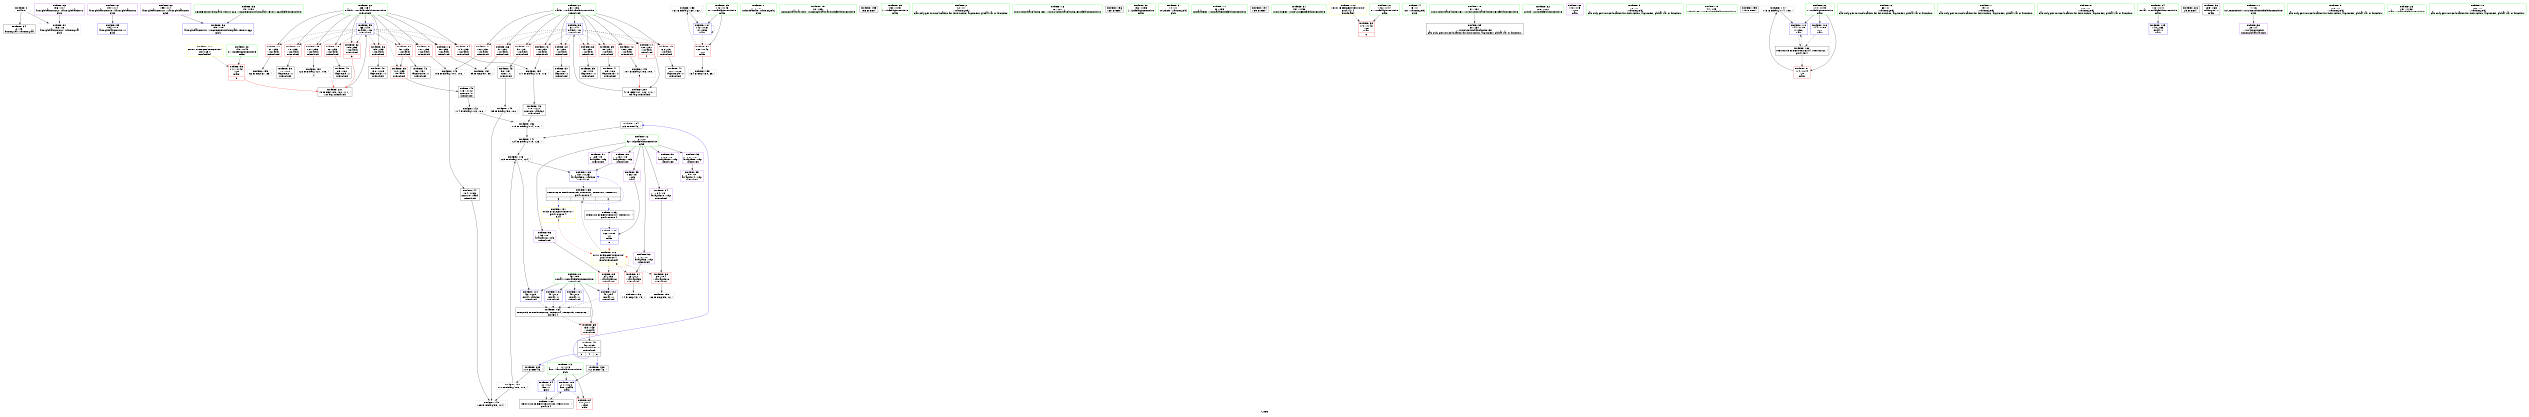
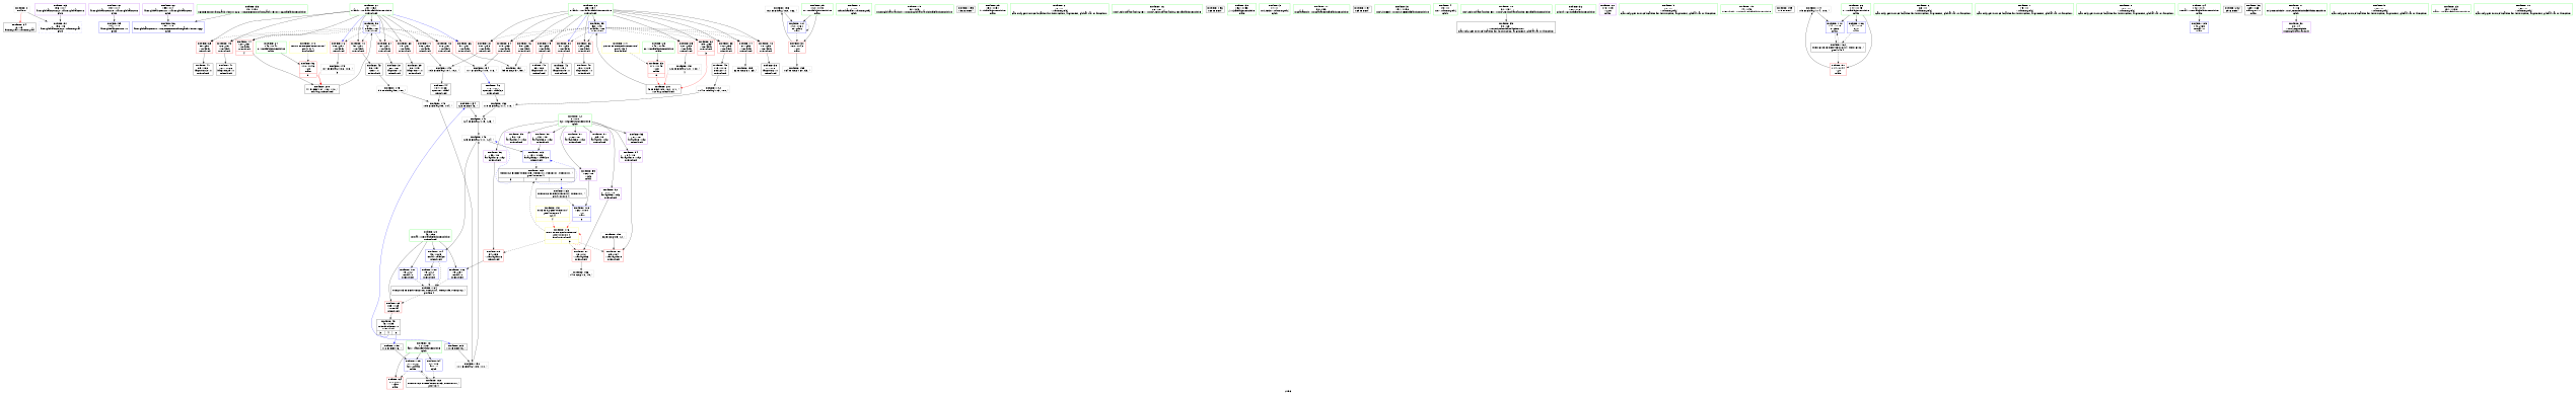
  digraph {
    label=SVFG
    node [color=green shape=record]
    edge [style=solid]
    n1 [color=grey label="{NodeID: 0\nNullPtr}"]
    n2 [color=black label="{NodeID: 34\n2\<--3\ndummyVal\<--dummyVal\n}"]
    n3 [color=blue label="{NodeID: 97\n196\<--3\nllvm.global_ctors_2\<--dummyVal\nGlob }" style=dotted]
    n4 [color=purple label="{NodeID: 61\n194\<--17\nllvm.global_ctors_0\<--llvm.global_ctors\nGlob }"]
    n5 [color=blue label="{NodeID: 95\n194\<--18\nllvm.global_ctors_0\<--\nGlob }"]
    n6 [color=purple label="{NodeID: 62\n195\<--17\nllvm.global_ctors_1\<--llvm.global_ctors\nGlob }"]
    n7 [color=blue label="{NodeID: 96\n195\<--19\nllvm.global_ctors_1\<--_GLOBAL__sub_I_yash.15_0_1.cpp\nGlob }"]
    n8 [color=purple label="{NodeID: 63\n196\<--17\nllvm.global_ctors_2\<--llvm.global_ctors\nGlob }"]
    n9 [color=black label="{NodeID: 194\n123 = PHI(46, )\n}"]
    n10 [color=grey label="{NodeID: 147\n124 = Binary(119, 123, )\n}"]
    n11 [color=grey label="{NodeID: 146\n125 = Binary(111, 124, )\n}"]
    n12 [color=blue label="{NodeID: 103\n131\<--125\narrayidx32\<--add28\n_Z5solveii\n}"]
    n13 [color=blue label="{NodeID: 104\n49\<--125\nretval\<--add28\n_Z5solveii\n}"]
    n14 [label="{NodeID: 28\n148\<--149\nm\<--m_field_insensitive\nmain\n}"]
    n15 [color=red label="{NodeID: 93\n171\<--148\n\<--m\nmain\n|{<s0>8}}"]
    n16 [color=black label="{NodeID: 201\n48 = PHI(109, 122, 171, )\n1st arg _Z5solveii }"]
    n17 [color=blue label="{NodeID: 99\n53\<--48\nm.addr\<--m\n_Z5solveii\n}"]
    n18 [color=black label="{NodeID: 42\n92\<--91\nidxprom15\<--\n_Z5solveii\n}"]
    n19 [color=purple label="{NodeID: 56\n93\<--8\narrayidx16\<--dp\n_Z5solveii\n}"]
    n20 [color=red label="{NodeID: 89\n94\<--93\n\<--arrayidx16\n_Z5solveii\n}"]
    n21 [color=blue label="{NodeID: 102\n49\<--94\nretval\<--\n_Z5solveii\n}"]
    n22 [color=black label="{NodeID: 164\nMR_2V_3 = PHI(MR_2V_6, MR_2V_4, MR_2V_5, MR_2V_2, )\npts\{50 \}\n}"]
    n23 [color=grey label="{NodeID: 153\n161 = Binary(160, 162, )\n}"]
    n24 [color=blue label="{NodeID: 107\n142\<--161\ntt\<--dec\nmain\n}"]
    n25 [color=red label="{NodeID: 90\n160\<--142\n\<--tt\nmain\n}"]
    n26 [color=grey label="{NodeID: 159\n164 = cmp(160, 63, )\n}"]
    n27 [color=red label="{NodeID: 70\n97\<--51\n\<--n.addr\n_Z5solveii\n}"]
    n28 [color=black label="{NodeID: 43\n98\<--97\nconv\<--\n_Z5solveii\n}"]
    n29 [color=grey label="{NodeID: 145\n99 = Binary(98, 100, )\n}"]
    n30 [color=grey label="{NodeID: 148\n105 = Binary(99, 104, )\n}"]
    n31 [color=red label="{NodeID: 84\n115\<--53\n\<--m.addr\n_Z5solveii\n}"]
    n32 [color=grey label="{NodeID: 154\n117 = Binary(115, 116, )\n}"]
    n33 [color=black label="{NodeID: 46\n118\<--117\nconv23\<--add22\n_Z5solveii\n}"]
    n34 [color=grey label="{NodeID: 152\n119 = Binary(114, 118, )\n}"]
    n35 [label="{NodeID: 1\n7\<--1\n__dso_handle\<--dummyObj\nGlob }"]
    n36 [color=blue label="{NodeID: 98\n51\<--47\nn.addr\<--n\n_Z5solveii\n}"]
    n37 [color=red label="{NodeID: 66\n57\<--51\n\<--n.addr\n_Z5solveii\n}"]
    n38 [color=red label="{NodeID: 67\n67\<--51\n\<--n.addr\n_Z5solveii\n}"]
    n39 [color=red label="{NodeID: 68\n79\<--51\n\<--n.addr\n_Z5solveii\n}"]
    n40 [color=red label="{NodeID: 69\n88\<--51\n\<--n.addr\n_Z5solveii\n}"]
    n41 [color=red label="{NodeID: 71\n102\<--51\n\<--n.addr\n_Z5solveii\n}"]
    n42 [color=red label="{NodeID: 72\n106\<--51\n\<--n.addr\n_Z5solveii\n}"]
    n43 [color=red label="{NodeID: 73\n116\<--51\n\<--n.addr\n_Z5solveii\n}"]
    n44 [color=red label="{NodeID: 74\n120\<--51\n\<--n.addr\n_Z5solveii\n|{<s0>4}}"]
    n45 [color=red label="{NodeID: 75\n126\<--51\n\<--n.addr\n_Z5solveii\n}"]
    n46 [color=grey label="{NodeID: 157\n59 = cmp(57, 58, )\n}"]
    n47 [color=black label="{NodeID: 37\n68\<--67\nidxprom\<--\n_Z5solveii\n}"]
    n48 [color=black label="{NodeID: 39\n80\<--79\nidxprom7\<--\n_Z5solveii\n}"]
    n49 [color=black label="{NodeID: 41\n89\<--88\nidxprom13\<--\n_Z5solveii\n}"]
    n50 [color=grey label="{NodeID: 143\n103 = Binary(101, 102, )\n}"]
    n51 [color=grey label="{NodeID: 149\n107 = Binary(106, 108, )\n|{<s0>3}}"]
    n52 [color=black label="{NodeID: 200\n47 = PHI(107, 120, 170, )\n0th arg _Z5solveii }"]
    n53 [color=black label="{NodeID: 47\n127\<--126\nidxprom29\<--\n_Z5solveii\n}"]
    n54 [color=black label="{NodeID: 44\n104\<--103\nconv18\<--add\n_Z5solveii\n}"]
    n55 [label="{NodeID: 15\n22\<--23\n__cxx_global_var_init\<--__cxx_global_var_init_field_insensitive\n}"]
    n56 [color=black label="{NodeID: 195\n156 = PHI()\n}"]
    n57 [label="{NodeID: 29\n150\<--151\ni\<--i_field_insensitive\nmain\n}"]
    n58 [color=grey label="{NodeID: 150\n111 = Binary(105, 110, )\n}"]
    n59 [color=purple label="{NodeID: 57\n128\<--8\narrayidx30\<--dp\n_Z5solveii\n}"]
    n60 [color=red label="{NodeID: 85\n121\<--53\n\<--m.addr\n_Z5solveii\n}"]
    n61 [color=grey label="{NodeID: 151\n122 = Binary(121, 108, )\n|{<s0>4}}"]
    n62 [label="{NodeID: 2\n12\<--1\n\<--dummyObj\nCan only get source location for instruction, argument, global var or function.}"]
    n63 [color=red label="{NodeID: 76\n58\<--53\n\<--m.addr\n_Z5solveii\n}"]
    n64 [color=red label="{NodeID: 77\n61\<--53\n\<--m.addr\n_Z5solveii\n}"]
    n65 [color=red label="{NodeID: 78\n70\<--53\n\<--m.addr\n_Z5solveii\n}"]
    n66 [color=red label="{NodeID: 79\n82\<--53\n\<--m.addr\n_Z5solveii\n}"]
    n67 [color=red label="{NodeID: 80\n91\<--53\n\<--m.addr\n_Z5solveii\n}"]
    n68 [color=red label="{NodeID: 81\n101\<--53\n\<--m.addr\n_Z5solveii\n}"]
    n69 [color=red label="{NodeID: 82\n109\<--53\n\<--m.addr\n_Z5solveii\n|{<s0>3}}"]
    n70 [color=red label="{NodeID: 83\n112\<--53\n\<--m.addr\n_Z5solveii\n}"]
    n71 [color=red label="{NodeID: 86\n129\<--53\n\<--m.addr\n_Z5solveii\n}"]
    n72 [color=grey label="{NodeID: 155\n62 = cmp(61, 63, )\n}"]
    n73 [color=black label="{NodeID: 38\n71\<--70\nidxprom2\<--\n_Z5solveii\n}"]
    n74 [color=black label="{NodeID: 40\n83\<--82\nidxprom9\<--\n_Z5solveii\n}"]
    n75 [color=black label="{NodeID: 45\n113\<--112\nconv20\<--\n_Z5solveii\n}"]
    n76 [color=black label="{NodeID: 48\n130\<--129\nidxprom31\<--\n_Z5solveii\n}"]
    n77 [color=grey label="{NodeID: 142\n114 = Binary(113, 100, )\n}"]
    n78 [label="{NodeID: 16\n26\<--27\n_ZNSt8ios_base4InitC1Ev\<--_ZNSt8ios_base4InitC1Ev_field_insensitive\n}"]
    n79 [color=black label="{NodeID: 196\n168 = PHI()\n}"]
    n80 [label="{NodeID: 30\n152\<--153\nj\<--j_field_insensitive\nmain\n}"]
    n81 [color=purple label="{NodeID: 58\n131\<--8\narrayidx32\<--dp\n_Z5solveii\n}"]
    n82 [color=black label="{NodeID: 165\nMR_8V_2 = PHI(MR_8V_5, MR_8V_1, MR_8V_1, MR_8V_1, )\npts\{100000 \}\n|{<s0>3|<s1>4|<s2>8}}"]
    n83 [color=black label="{NodeID: 163\nMR_8V_2 = PHI(MR_8V_4, MR_8V_1, )\npts\{100000 \}\n}"]
    n84 [color=yellow label="{NodeID: 191\n8V_3 = CSCHI(MR_8V_1)\npts\{100000 \}\nCS[]|{<s0>4}}" style=double]
    n85 [label="{NodeID: 3\n14\<--1\n_ZSt3cin\<--dummyObj\nGlob }"]
    n86 [color=blue label="{NodeID: 100\n49\<--12\nretval\<--\n_Z5solveii\n}"]
    n87 [color=red label="{NodeID: 65\n135\<--49\n\<--retval\n_Z5solveii\n}"]
    n88 [color=black label="{NodeID: 49\n46\<--135\n_Z5solveii_ret\<--\n_Z5solveii\n|{<s0>3|<s1>4|<s2>8}}"]
    n89 [label="{NodeID: 17\n32\<--33\n__cxa_atexit\<--__cxa_atexit_field_insensitive\n}"]
    n90 [color=black label="{NodeID: 197\n169 = PHI()\n}"]
    n91 [label="{NodeID: 31\n157\<--158\n_ZNSirsERi\<--_ZNSirsERi_field_insensitive\n}"]
    n92 [color=purple label="{NodeID: 59\n166\<--8\n\<--dp\nmain\n}"]
    n93 [color=blue label="{NodeID: 108\n166\<--100\n\<--\nmain\n|{<s0>8}}"]
    n94 [color=yellow label="{NodeID: 176\n8V_1 = ENCHI(MR_8V_0)\npts\{100000 \}\nFun[_Z5solveii]|{|<s4>3}}" style=double]
    n95 [color=red label="{NodeID: 87\n73\<--72\n\<--arrayidx3\n_Z5solveii\n}"]
    n96 [color=red label="{NodeID: 88\n85\<--84\n\<--arrayidx10\n_Z5solveii\n}"]
    n97 [color=grey label="{NodeID: 156\n74 = cmp(73, 75, )\n}"]
    n98 [color=yellow label="{NodeID: 170\n18V_1 = ENCHI(MR_18V_0)\npts\{147 \}\nFun[main]}" style=double]
    n99 [color=red label="{NodeID: 92\n170\<--146\n\<--n\nmain\n|{<s0>8}}"]
    n100 [label="{NodeID: 4\n15\<--1\n.str\<--dummyObj\nGlob }"]
    n101 [color=blue label="{NodeID: 101\n49\<--12\nretval\<--\n_Z5solveii\n}"]
    n102 [label="{NodeID: 18\n31\<--37\n_ZNSt8ios_base4InitD1Ev\<--_ZNSt8ios_base4InitD1Ev_field_insensitive\n}"]
    n103 [color=black label="{NodeID: 35\n30\<--31\n\<--_ZNSt8ios_base4InitD1Ev\nCan only get source location for instruction, argument, global var or function.}"]
    n104 [color=black label="{NodeID: 198\n172 = PHI(46, )\n}"]
    n105 [color=blue label="{NodeID: 109\n11\<--172\nans\<--call3\nmain\n}"]
    n106 [color=black label="{NodeID: 160\nMR_10V_2 = PHI(MR_10V_3, MR_10V_1, )\npts\{13 \}\n}"]
    n107 [color=red label="{NodeID: 64\n177\<--11\n\<--ans\nmain\n}"]
    n108 [label="{NodeID: 32\n180\<--181\nprintf\<--printf_field_insensitive\n}"]
    n109 [color=purple label="{NodeID: 60\n178\<--15\n\<--.str\nmain\n}"]
    n110 [color=yellow label="{NodeID: 171\n20V_1 = ENCHI(MR_20V_0)\npts\{149 \}\nFun[main]}" style=double]
    n111 [color=grey label="{NodeID: 158\n86 = cmp(85, 12, )\n}"]
    n112 [label="{NodeID: 5\n18\<--1\n\<--dummyObj\nCan only get source location for instruction, argument, global var or function.}"]
    n113 [label="{NodeID: 19\n44\<--45\n_Z5solveii\<--_Z5solveii_field_insensitive\n}"]
    n114 [color=black label="{NodeID: 199\n179 = PHI()\n}"]
    n115 [label="{NodeID: 33\n19\<--190\n_GLOBAL__sub_I_yash.15_0_1.cpp\<--_GLOBAL__sub_I_yash.15_0_1.cpp_field_insensitive\n}"]
    n116 [color=grey label="{NodeID: 144\n175 = Binary(174, 108, )\n}"]
    n117 [color=blue label="{NodeID: 110\n144\<--175\nt\<--inc\nmain\n}"]
    n118 [color=black label="{NodeID: 162\nMR_16V_3 = PHI(MR_16V_4, MR_16V_2, )\npts\{145 \}\n}"]
    n119 [color=red label="{NodeID: 91\n174\<--144\n\<--t\nmain\n}"]
    n120 [label="{NodeID: 6\n63\<--1\n\<--dummyObj\nCan only get source location for instruction, argument, global var or function.}"]
    n121 [label="{NodeID: 20\n49\<--50\nretval\<--retval_field_insensitive\n_Z5solveii\n}"]
    n122 [color=black label="{NodeID: 203\n110 = PHI(46, )\n}"]
    n123 [label="{NodeID: 7\n75\<--1\n\<--dummyObj\nCan only get source location for instruction, argument, global var or function.}"]
    n124 [label="{NodeID: 21\n51\<--52\nn.addr\<--n.addr_field_insensitive\n_Z5solveii\n}"]
    n125 [label="{NodeID: 8\n100\<--1\n\<--dummyObj\nCan only get source location for instruction, argument, global var or function.}"]
    n126 [color=blue label="{NodeID: 105\n140\<--63\nretval\<--\nmain\n}"]
    n127 [label="{NodeID: 22\n53\<--54\nm.addr\<--m.addr_field_insensitive\n_Z5solveii\n}"]
    n128 [color=black label="{NodeID: 202\n29 = PHI()\n}"]
    n129 [color=black label="{NodeID: 36\n139\<--63\nmain_ret\<--\nmain\n}"]
    n130 [color=purple label="{NodeID: 50\n28\<--4\n\<--_ZStL8__ioinit\n__cxx_global_var_init\n}"]
    n131 [label="{NodeID: 9\n108\<--1\n\<--dummyObj\nCan only get source location for instruction, argument, global var or function.}"]
    n132 [color=blue label="{NodeID: 106\n144\<--108\nt\<--\nmain\n}"]
    n133 [label="{NodeID: 23\n137\<--138\nmain\<--main_field_insensitive\n}"]
    n134 [color=purple label="{NodeID: 51\n69\<--8\narrayidx\<--dp\n_Z5solveii\n}"]
    n135 [label="{NodeID: 10\n162\<--1\n\<--dummyObj\nCan only get source location for instruction, argument, global var or function.}"]
    n136 [label="{NodeID: 24\n140\<--141\nretval\<--retval_field_insensitive\nmain\n}"]
    n137 [color=purple label="{NodeID: 52\n72\<--8\narrayidx3\<--dp\n_Z5solveii\n}"]
    n138 [color=blue label="{NodeID: 94\n11\<--12\nans\<--\nGlob }"]
    n139 [label="{NodeID: 11\n4\<--6\n_ZStL8__ioinit\<--_ZStL8__ioinit_field_insensitive\nGlob }"]
    n140 [label="{NodeID: 25\n142\<--143\ntt\<--tt_field_insensitive\nmain\n}"]
    n141 [color=purple label="{NodeID: 53\n81\<--8\narrayidx8\<--dp\n_Z5solveii\n}"]
    n142 [label="{NodeID: 12\n8\<--10\ndp\<--dp_field_insensitive\nGlob }"]
    n143 [color=purple label="{NodeID: 54\n84\<--8\narrayidx10\<--dp\n_Z5solveii\n}"]
    n144 [color=purple label="{NodeID: 55\n90\<--8\narrayidx14\<--dp\n_Z5solveii\n}"]
    n145 [label="{NodeID: 26\n144\<--145\nt\<--t_field_insensitive\nmain\n}"]
    n146 [label="{NodeID: 13\n11\<--13\nans\<--ans_field_insensitive\nGlob }"]
    n147 [label="{NodeID: 27\n146\<--147\nn\<--n_field_insensitive\nmain\n}"]
-   n1 -> n2
+   n1 -> n2 [color=red]
    n1 -> n3
    n4 -> n5
    n6 -> n7
    n8 -> n3
    n9 -> n10
    n10 -> n11
    n11 -> n12
    n11 -> n13
    n12 -> n82 [style=dashed]
    n13 -> n22 [style=dashed]
    n14 -> n15
    n15 -> n16 [color=red tailport=s0]
    n16 -> n17
    n17 -> n31 [style=dashed]
    n17 -> n60 [style=dashed]
    n17 -> n63 [style=dashed]
    n17 -> n64 [style=dashed]
    n17 -> n65 [style=dashed]
    n17 -> n66 [style=dashed]
    n17 -> n67 [style=dashed]
    n17 -> n68 [style=dashed]
    n17 -> n69 [style=dashed]
    n17 -> n70 [style=dashed]
    n17 -> n71 [style=dashed]
    n19 -> n20
    n20 -> n21
    n21 -> n22 [style=dashed]
    n22 -> n87 [style=dashed]
    n23 -> n24
    n24 -> n24 [style=dashed]
    n24 -> n25 [style=dashed]
-   n25 -> n23 [style=dashed]
+   n25 -> n23
    n25 -> n26
    n27 -> n28
    n28 -> n29
    n29 -> n30
-   n58 -> n30
+   n30 -> n58
    n31 -> n32
-   n32 -> n33
+   n32 -> n33 [color=blue]
    n33 -> n34
    n34 -> n10
    n36 -> n27 [style=dashed]
    n36 -> n37 [style=dashed]
    n36 -> n38 [style=dashed]
    n36 -> n39 [style=dashed]
    n36 -> n40 [style=dashed]
    n36 -> n41 [style=dashed]
    n36 -> n42 [style=dashed]
    n36 -> n43 [style=dashed]
    n36 -> n44 [style=dashed]
    n36 -> n45 [style=dashed]
    n37 -> n46
    n38 -> n47
    n39 -> n48
    n40 -> n49
    n41 -> n50
    n42 -> n51
    n43 -> n32
    n44 -> n52 [color=black tailport=s0]
    n45 -> n53
    n50 -> n54
    n51 -> n52 [color=red tailport=s0]
    n52 -> n36
    n54 -> n30
    n58 -> n11
    n60 -> n61
    n61 -> n16 [color=red tailport=s0]
    n63 -> n46
    n64 -> n72
    n65 -> n73
    n66 -> n74
    n67 -> n18
    n68 -> n50
    n69 -> n16 [color=red tailport=s0]
    n70 -> n75
    n71 -> n76
    n75 -> n77
    n77 -> n34
    n81 -> n12
    n82 -> n12 [color=blue style=dashed tailport=s1]
    n82 -> n83 [color=blue style=dashed tailport=s2]
-   n82 -> n84 [color=blue style=dashed tailport=s0]
+   n82 -> n11 [color=blue style=dashed tailport=s0]
    n83 -> n93 [style=dashed]
    n84 -> n94 [color=red style=dashed tailport=s0]
    n86 -> n22 [style=dashed]
    n87 -> n88
    n88 -> n9 [color=blue tailport=s1]
    n88 -> n104 [color=blue tailport=s2]
    n88 -> n122 [color=blue tailport=s0]
    n92 -> n93
    n93 -> n94 [color=red style=dashed tailport=s0]
    n94 -> n20 [style=dashed]
    n94 -> n82 [style=dashed]
    n94 -> n94 [color=red style=dashed tailport=s4]
    n94 -> n95 [style=dashed]
    n94 -> n96 [style=dashed]
    n95 -> n97
-   n96 -> n111
+   n111 -> n96
    n98 -> n99 [style=dashed]
+   n99 -> n52 [color=red tailport=s0]
    n101 -> n22 [style=dashed]
    n102 -> n103
    n104 -> n105
    n105 -> n106 [style=dashed]
    n105 -> n107 [style=dashed]
    n106 -> n105 [style=dashed]
    n110 -> n15 [style=dashed]
    n115 -> n7
    n116 -> n117
    n117 -> n118 [style=dashed]
    n118 -> n117 [style=dashed]
    n118 -> n119 [style=dashed]
    n119 -> n116
    n121 -> n13
    n121 -> n21
-   n121 -> n86
+   n13 -> n86
    n121 -> n87
    n121 -> n101
    n122 -> n58
    n124 -> n27
    n124 -> n36
-   n124 -> n37
+   n124 -> n37 [color=blue]
    n124 -> n38
    n124 -> n39
    n124 -> n40
    n124 -> n41
-   n124 -> n42
+   n124 -> n42 [color=blue]
    n124 -> n43
    n124 -> n44
    n124 -> n45
    n127 -> n17
    n127 -> n31
    n127 -> n60
    n127 -> n63
    n127 -> n64
    n127 -> n65
    n127 -> n66
-   n127 -> n67
+   n127 -> n67 [color=blue]
    n127 -> n68
    n127 -> n69
-   n67 -> n70
+   n127 -> n70
    n127 -> n71
    n132 -> n118 [style=dashed]
    n136 -> n126
    n137 -> n95
    n138 -> n106 [style=dashed]
    n139 -> n130
    n140 -> n24
    n140 -> n25
    n142 -> n19
    n142 -> n59
    n142 -> n81
    n142 -> n92
    n142 -> n134
    n142 -> n137
    n142 -> n141
    n142 -> n143
-   n141 -> n144
+   n142 -> n144
    n143 -> n96
    n145 -> n117
    n145 -> n119
    n145 -> n132
    n146 -> n105
    n146 -> n107
    n146 -> n138
    n147 -> n99
  }
